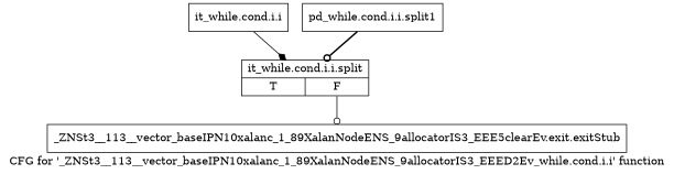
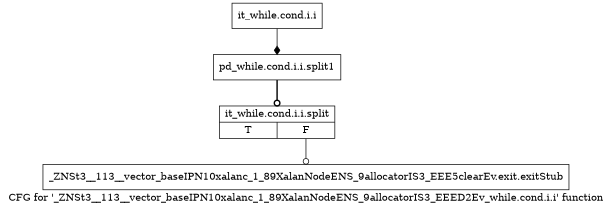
  digraph {
    label="CFG for '_ZNSt3__113__vector_baseIPN10xalanc_1_89XalanNodeENS_9allocatorIS3_EEED2Ev_while.cond.i.i' function"
    node [shape=record]
    edge [arrowhead=odot style=solid]
    n1 [label="{it_while.cond.i.i}"]
    n2 [label="{pd_while.cond.i.i.split1}"]
    n3 [label="{it_while.cond.i.i.split|{<s0>T|<s1>F}}"]
    n4 [label="{_ZNSt3__113__vector_baseIPN10xalanc_1_89XalanNodeENS_9allocatorIS3_EEE5clearEv.exit.exitStub}"]
-   n1 -> n3 [arrowhead=diamond]
+   n1 -> n2 [arrowhead=diamond]
    n2 -> n3 [style=bold]
    n3 -> n4 [tailport=s1]
  }
